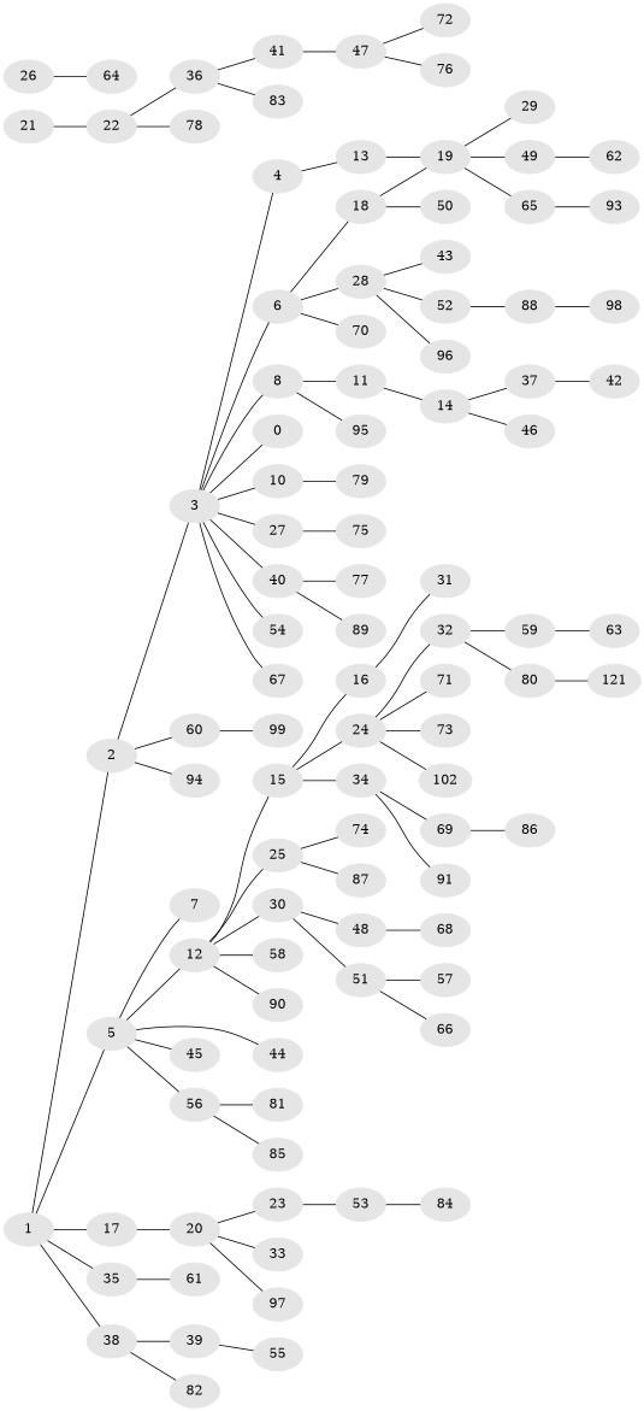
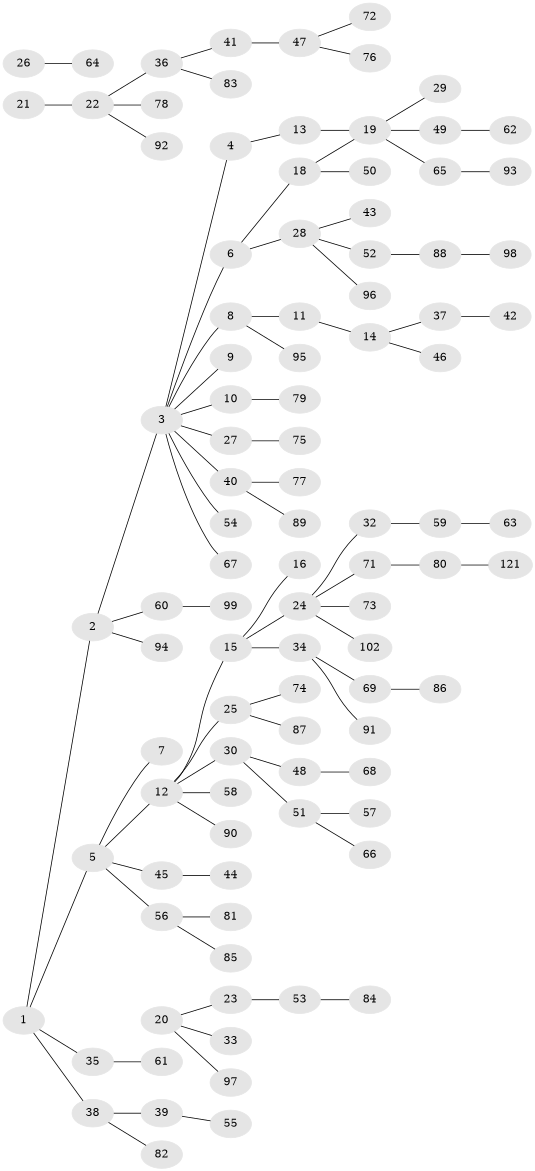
  graph {
    rankdir=LR
    node [color=gray90 style=filled]
    1
    2
    5
-   17
    35
    38
    3
    60
    94
    7
    12
    44
    45
    56
    20
    61
    39
    82
    4
    6
    8
-   9 [label=0]
+   9
    10
    27
    40
    54
    67
    99
    13
    18
    28
-   70
    11
    95
    79
    75
    77
    89
    19
    15
    25
    30
    58
    90
    81
    85
    50
    43
    52
    96
    14
    37
    46
    16
    24
    34
    74
    87
    48
    51
    21
    22
    42
-   31
    32
    71
    73
    n68 [label=102]
    69
    91
    23
    33
    97
    29
    49
    65
    62
    93
    53
    36
    78
+   92
    26
    64
    41
    83
    84
    59
    80
    88
    68
    57
    66
    63
    n95 [label=121]
    86
    47
    55
    72
    76
    98
    1 -- 2
    1 -- 5
-   1 -- 17
    1 -- 35
    1 -- 38
    2 -- 3
    2 -- 60
    2 -- 94
    5 -- 7
    5 -- 12
-   5 -- 44
+   45 -- 44
    5 -- 45
    5 -- 56
-   17 -- 20
    35 -- 61
    38 -- 39
    38 -- 82
    3 -- 4
    3 -- 6
    3 -- 8
    3 -- 9
    3 -- 10
    3 -- 27
    3 -- 40
    3 -- 54
    3 -- 67
    60 -- 99
    12 -- 15
    12 -- 25
    12 -- 30
    12 -- 58
    12 -- 90
    56 -- 81
    56 -- 85
    20 -- 23
    20 -- 33
    20 -- 97
    39 -- 55
    4 -- 13
    6 -- 18
    6 -- 28
-   6 -- 70
    8 -- 11
    8 -- 95
    10 -- 79
    27 -- 75
    40 -- 77
    40 -- 89
    13 -- 19
    18 -- 19
    18 -- 50
    28 -- 43
    28 -- 52
    28 -- 96
    11 -- 14
    19 -- 29
    19 -- 49
    19 -- 65
    15 -- 16
    15 -- 24
    15 -- 34
    25 -- 74
    25 -- 87
    30 -- 48
    30 -- 51
    52 -- 88
    14 -- 37
    14 -- 46
    37 -- 42
-   16 -- 31
    24 -- 32
    24 -- 71
    24 -- 73
    24 -- n68
    34 -- 69
    34 -- 91
    48 -- 68
    51 -- 57
    51 -- 66
    21 -- 22
    22 -- 36
    22 -- 78
+   22 -- 92
    32 -- 59
-   32 -- 80
+   71 -- 80
    69 -- 86
    23 -- 53
    49 -- 62
    65 -- 93
    53 -- 84
    36 -- 41
    36 -- 83
    26 -- 64
    41 -- 47
    59 -- 63
    80 -- n95
    88 -- 98
    47 -- 72
    47 -- 76
  }
